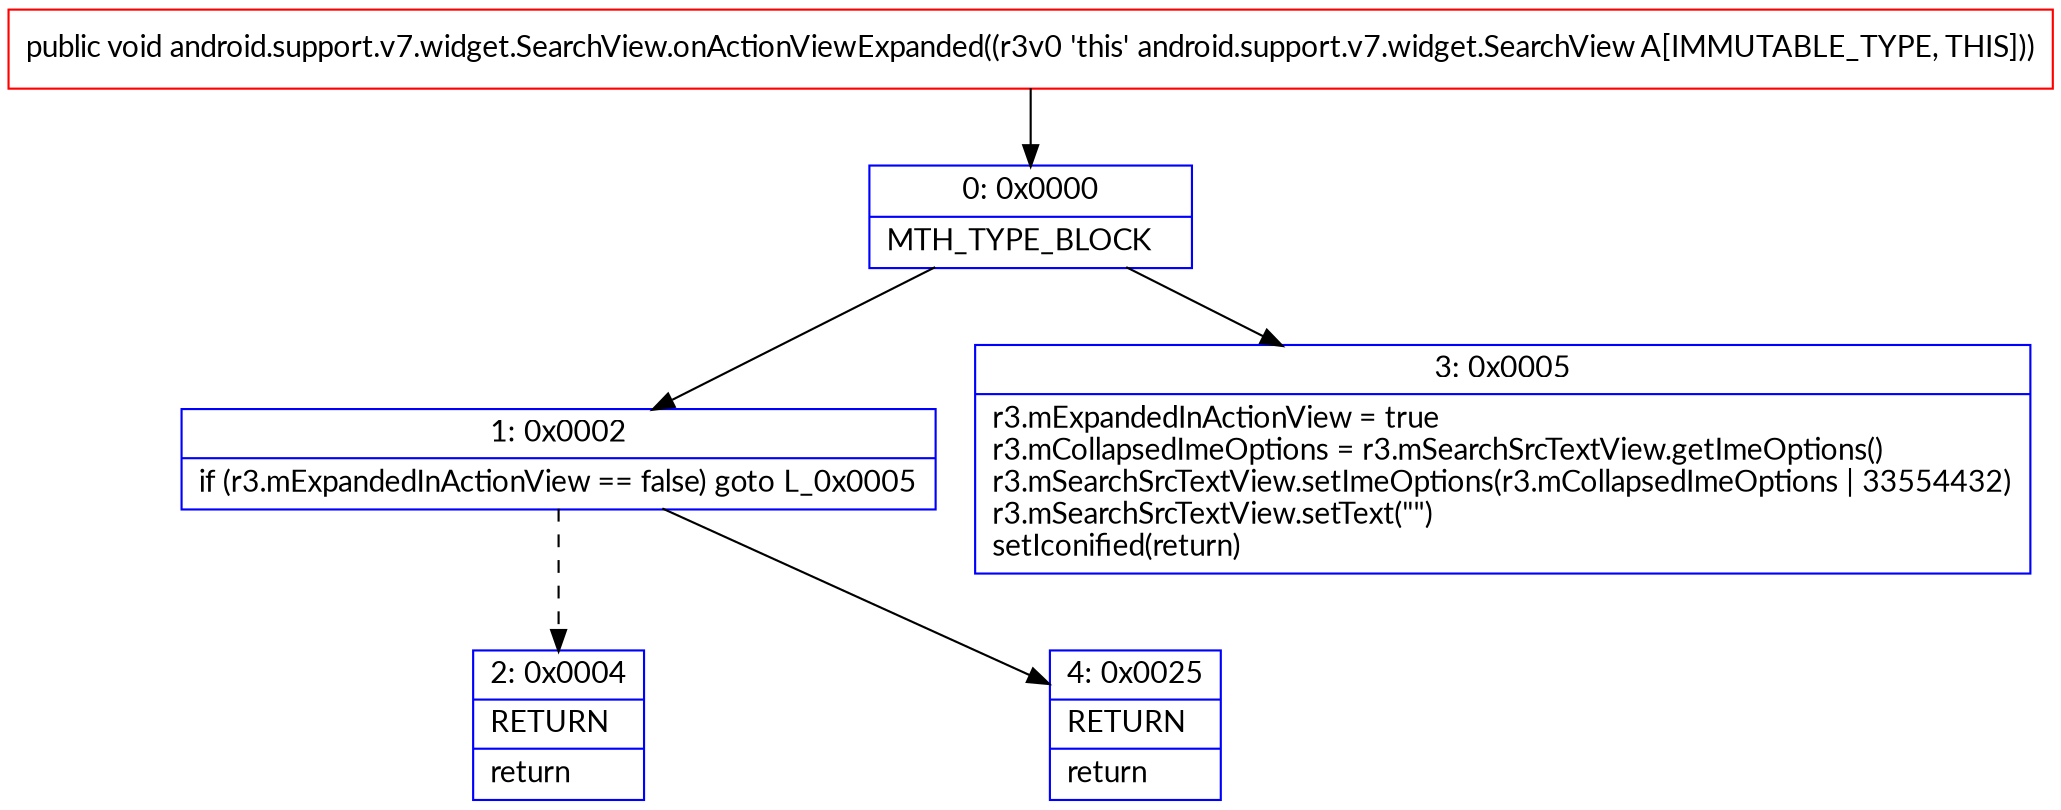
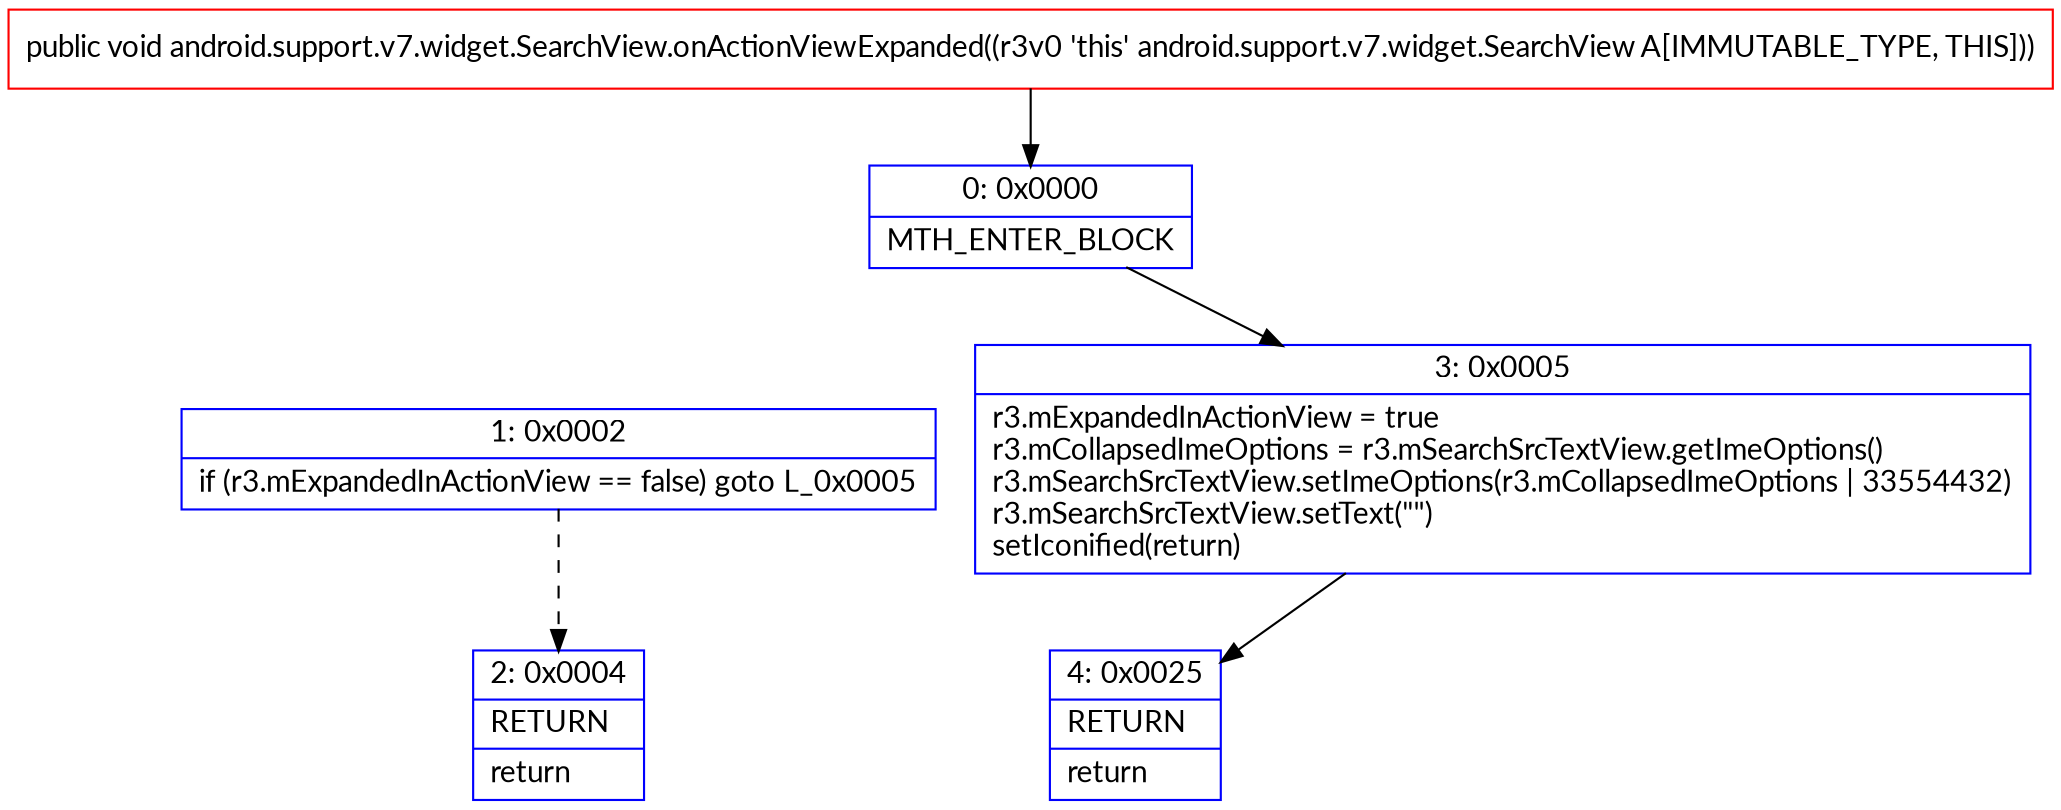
  digraph {
    fontname=Lato
    node [color=blue fontname=Lato shape=record]
    edge [fontname=Lato]
-   n1 [label="{0\:\ 0x0000|MTH_TYPE_BLOCK\l}"]
+   n1 [label="{0\:\ 0x0000|MTH_ENTER_BLOCK\l}"]
    n2 [label="{1\:\ 0x0002|if (r3.mExpandedInActionView == false) goto L_0x0005\l}"]
    n3 [label="{3\:\ 0x0005|r3.mExpandedInActionView = true\lr3.mCollapsedImeOptions = r3.mSearchSrcTextView.getImeOptions()\lr3.mSearchSrcTextView.setImeOptions(r3.mCollapsedImeOptions \| 33554432)\lr3.mSearchSrcTextView.setText(\"\")\lsetIconified(return)\l}"]
    n4 [label="{2\:\ 0x0004|RETURN\l|return\l}"]
    n5 [label="{4\:\ 0x0025|RETURN\l|return\l}"]
    n6 [color=red label="{public void android.support.v7.widget.SearchView.onActionViewExpanded((r3v0 'this' android.support.v7.widget.SearchView A[IMMUTABLE_TYPE, THIS])) }"]
-   n1 -> n2
    n1 -> n3
    n2 -> n4 [style=dashed]
-   n2 -> n5
+   n3 -> n5
    n6 -> n1
  }
